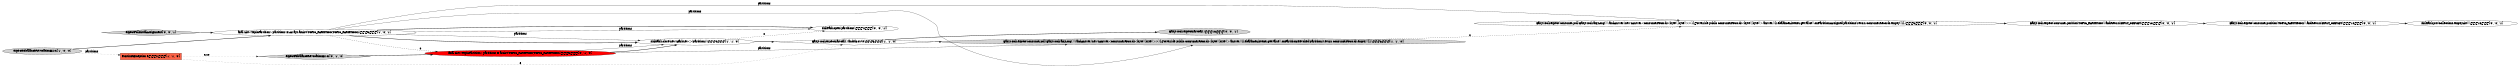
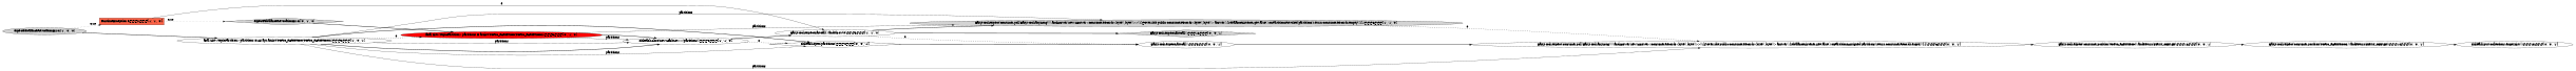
  digraph {
    rankdir=LR
    node [fillcolor=white shape=ellipse style=filled]
    edge [style=bold]
    n1 [label="EasyMock.expect(consumer.position(TOPIC_PARTITION2)).andReturn(FIRST_OFFSET)@@@14@@@['0', '0', '1']"]
    n2 [label="sinkTask.put(Collections.emptyList())@@@15@@@['0', '0', '1']"]
    n3 [label="final List<TopicPartition> partitions = Arrays.asList(TOPIC_PARTITION,TOPIC_PARTITION2)@@@3@@@['1', '0', '1']"]
    n4 [fillcolor=red label="final List<TopicPartition> partitions = asList(TOPIC_PARTITION,TOPIC_PARTITION2)@@@3@@@['0', '1', '0']"]
    n5 [fillcolor=lightgray label="EasyMock.expect(consumer.poll(EasyMock.anyLong())).andAnswer(new IAnswer<ConsumerRecords<byte((,byte((>>(){@Override public ConsumerRecords<byte((,byte((> answer(){rebalanceListener.getValue().onPartitionsRevoked(partitions)return ConsumerRecords.empty()}})@@@6@@@['1', '1', '0']"]
    n6 [label="EasyMock.expect(consumer.poll(EasyMock.anyLong())).andAnswer(new IAnswer<ConsumerRecords<byte((,byte((>>(){@Override public ConsumerRecords<byte((,byte((> answer(){rebalanceListener.getValue().onPartitionsAssigned(partitions)return ConsumerRecords.empty()}})@@@6@@@['0', '0', '1']"]
-   n7 [label="sinkTask.open(partitions)@@@4@@@['0', '0', '1']"]
+   n7 [label="sinkTask.open(partitions)@@@4@@@['0', '0', '1']" shape=diamond]
    n8 [label="sinkTask.close(new HashSet<>(partitions))@@@4@@@['1', '1', '0']"]
    n9 [label="EasyMock.expect(consumer.position(TOPIC_PARTITION)).andReturn(FIRST_OFFSET)@@@13@@@['0', '0', '1']"]
-   n11 [label="EasyMock.expectLastCall().andThrow(e)@@@5@@@['1', '1', '0']" shape=diamond]
+   n10 [label="EasyMock.expectLastCall()@@@5@@@['0', '0', '1']"]
+   n11 [label="EasyMock.expectLastCall().andThrow(e)@@@5@@@['1', '1', '0']"]
    n12 [fillcolor=lightgray label="expectRebalanceRevocationError['0', '1', '0']" shape=diamond]
    n13 [fillcolor=tomato label="RuntimeException e@@@2@@@['1', '1', '0']" shape=box]
-   n14 [fillcolor=lightgray label="EasyMock.expectLastCall()@@@16@@@['0', '0', '1']"]
-   n15 [fillcolor=lightgray label="expectPollInitialAssignment['0', '0', '1']" shape=diamond]
+   n14 [fillcolor=lightgray label="EasyMock.expectLastCall()@@@16@@@['0', '0', '1']" shape=diamond]
    n16 [fillcolor=lightgray label="expectRebalanceRevocationError['1', '0', '0']"]
    n1 -> n2
    n3 -> n4 [label=0 style=dashed]
    n3 -> n5 [label=partitions style=solid]
    n3 -> n6 [label=partitions style=solid]
    n3 -> n7 [label=partitions style=solid]
    n3 -> n7
    n3 -> n8
    n3 -> n8 [label=partitions style=solid]
    n4 -> n5 [label=partitions style=solid]
    n4 -> n8
    n4 -> n8 [label=partitions style=solid]
    n5 -> n6 [label=0 style=dashed]
    n6 -> n9
+   n7 -> n10
    n8 -> n7 [label=0 style=dashed]
    n8 -> n11
    n9 -> n1
+   n10 -> n6
    n11 -> n5
+   n11 -> n10 [label=0 style=dashed]
    n11 -> n14
    n12 -> n4
-   n13 -> n11 [label=e style=dotted]
+   n13 -> n11 [label=e style=solid]
    n13 -> n12 [label=true style=dotted]
-   n15 -> n3
    n16 -> n3
-   n16 -> n13 [label=partitions style=dotted]
+   n16 -> n13 [label=true style=dotted]
  }
